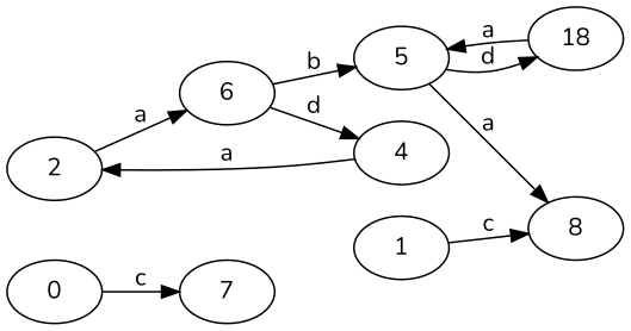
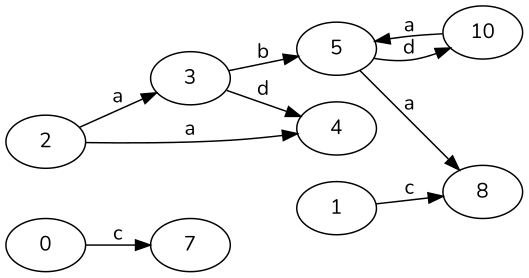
  strict digraph {
    fontname=Nunito
    rankdir=LR
    node [fontname=Nunito]
    edge [fontname=Nunito]
    0
    7
    2
-   3 [label=6]
+   3
    4
    5
    8
-   10 [label=18]
+   10
    1
    0 -> 7 [label=c]
    2 -> 3 [label=a]
-   4 -> 2 [label=a]
+   2 -> 4 [label=a]
    3 -> 4 [label=d]
    3 -> 5 [label=b]
    5 -> 8 [label=a]
    5 -> 10 [label=d]
    10 -> 5 [label=a]
    1 -> 8 [label=c]
  }
